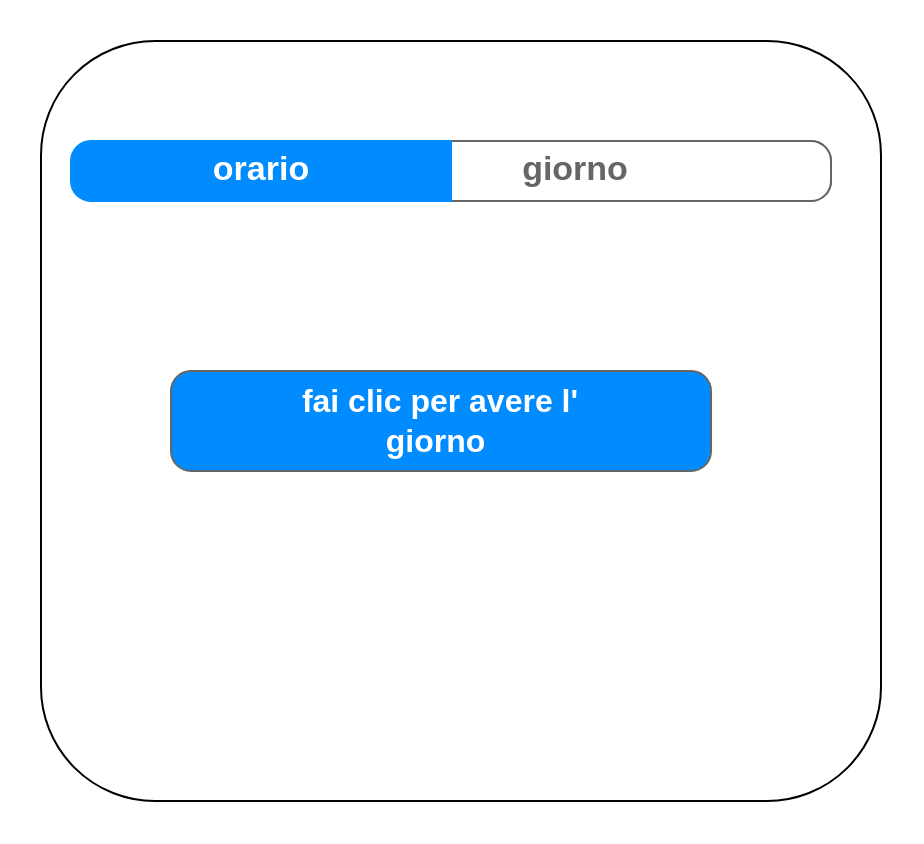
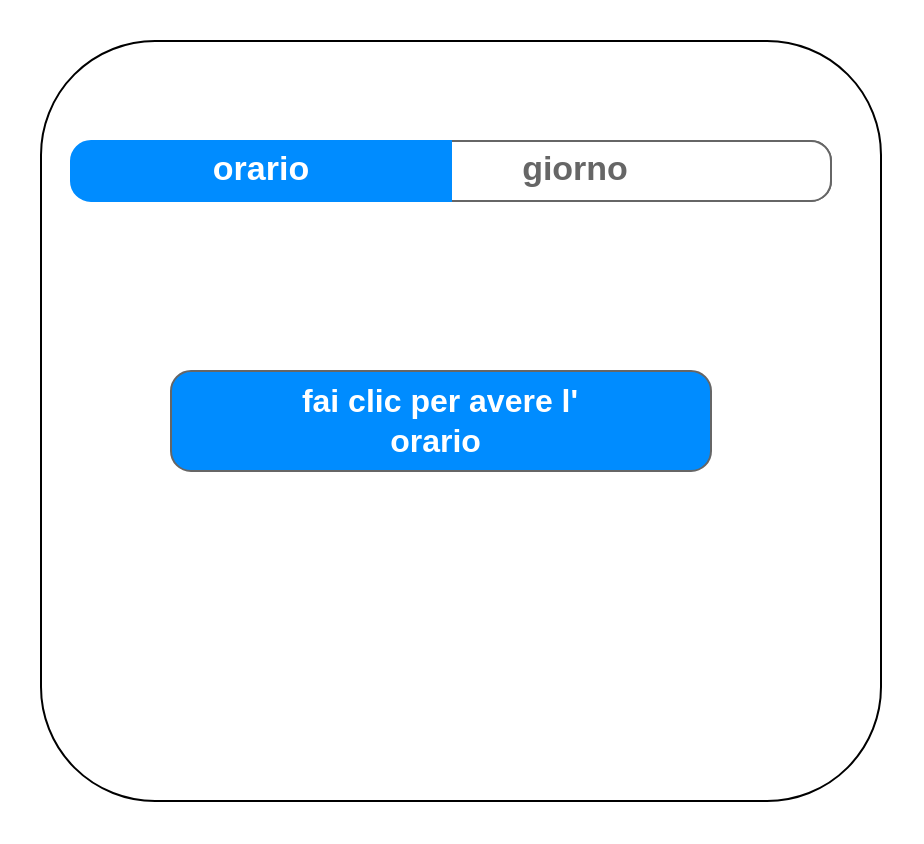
  <mxCell id="0" />
  <mxCell id="1" parent="0" />
  <mxCell id="2" value="" style="rounded=1;whiteSpace=wrap;html=1;direction=south;" vertex="1" parent="1"><mxGeometry x="20" y="20" width="420" height="380" as="geometry" /></mxCell>
  <mxCell id="3" value="" style="strokeWidth=1;shadow=0;dashed=0;align=center;html=1;shape=mxgraph.mockup.rrect;rSize=10;fillColor=#ffffff;strokeColor=#666666;" vertex="1" parent="1"><mxGeometry x="45" y="70" width="370" height="30" as="geometry" /></mxCell>
  <mxCell id="4" value="giorno" style="strokeColor=inherit;fillColor=inherit;gradientColor=inherit;strokeWidth=1;shadow=0;dashed=0;align=center;html=1;shape=mxgraph.mockup.rightButton;rSize=10;fontSize=17;fontColor=#666666;fontStyle=1;resizeHeight=1;" vertex="1" parent="3"><mxGeometry x="1" width="256" height="30" relative="1" as="geometry"><mxPoint x="-256" as="offset" /></mxGeometry></mxCell>
  <mxCell id="5" value="orario" style="strokeWidth=1;shadow=0;dashed=0;align=center;html=1;shape=mxgraph.mockup.leftButton;rSize=10;fontSize=17;fontColor=#ffffff;fontStyle=1;fillColor=#008cff;strokeColor=#008cff;resizeHeight=1;" vertex="1" parent="3"><mxGeometry width="190" height="30" relative="1" as="geometry"><mxPoint x="-10" as="offset" /></mxGeometry></mxCell>
  <mxCell id="6" value="" style="strokeWidth=1;shadow=0;dashed=0;align=center;html=1;shape=mxgraph.mockup.buttons.multiButton;fillColor=#008cff;strokeColor=#666666;mainText=;subText=;" vertex="1" parent="1"><mxGeometry x="85" y="185" width="270" height="50" as="geometry" /></mxCell>
- <mxCell id="7" value="fai clic per avere l'&lt;br&gt;giorno&amp;nbsp;" style="strokeWidth=1;shadow=0;dashed=0;align=center;html=1;shape=mxgraph.mockup.anchor;fontSize=16;fontColor=#ffffff;fontStyle=1;whiteSpace=wrap;" vertex="1" parent="6"><mxGeometry y="15" width="270" height="20" as="geometry" /></mxCell>
+ <mxCell id="7" value="fai clic per avere l'&lt;br&gt;orario&amp;nbsp;" style="strokeWidth=1;shadow=0;dashed=0;align=center;html=1;shape=mxgraph.mockup.anchor;fontSize=16;fontColor=#ffffff;fontStyle=1;whiteSpace=wrap;" vertex="1" parent="6"><mxGeometry y="15" width="270" height="20" as="geometry" /></mxCell>
